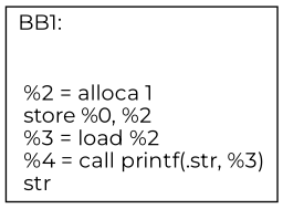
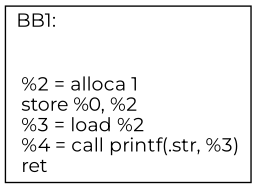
  digraph {
    rankdir=LR
    fontname=Montserrat
-   n1 [label="{BB1:\l\l\n	 %2 = alloca  1\l	 store  %0,  %2\l	 %3 = load  %2\l	 %4 = call printf(.str, %3)\l	 str \l	}" shape=record fontname=Montserrat]
+   n1 [label="{BB1:\l\l\n	 %2 = alloca  1\l	 store  %0,  %2\l	 %3 = load  %2\l	 %4 = call printf(.str, %3)\l	 ret \l	}" shape=record fontname=Montserrat]
  }
